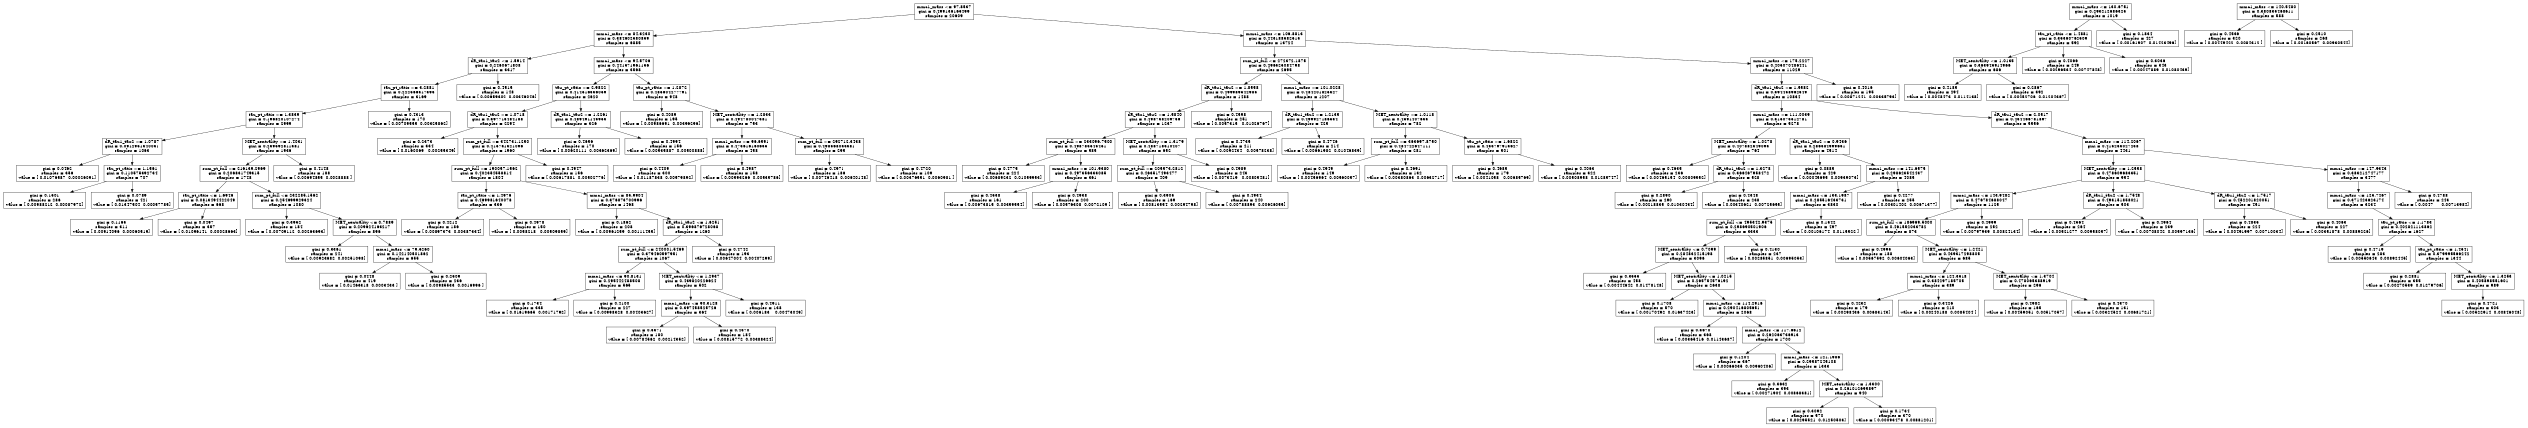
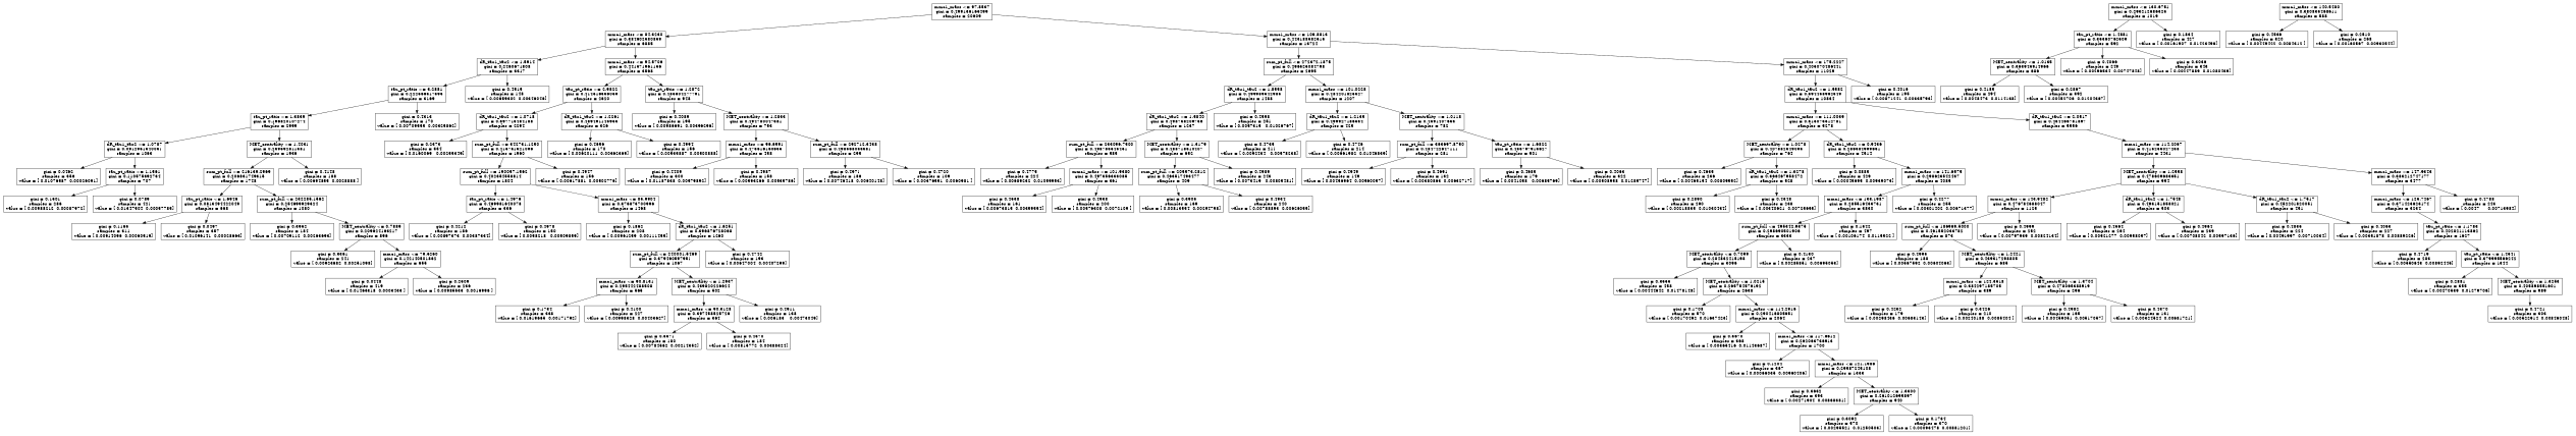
  digraph {
    node [shape=box]
    n1 [label="mmc1_mass <= 97.8537\ngini = 0.499136165499\nsamples = 20609"]
    n2 [label="mmc1_mass <= 84.3230\ngini = 0.384602580859\nsamples = 6885"]
    n3 [label="mmc1_mass <= 106.8813\ngini = 0.443188582515\nsamples = 13724"]
    n4 [label="dR_tau1_tau2 <= 1.5914\ngini = 0.2460671808\nsamples = 3317"]
    n5 [label="mmc1_mass <= 94.5706\ngini = 0.441571961156\nsamples = 3568"]
    n6 [label="sum_pt_full <= 272372.1875\ngini = 0.496525084798\nsamples = 2695"]
    n7 [label="mmc1_mass <= 175.2227\ngini = 0.405070486441\nsamples = 11029"]
    n8 [label="tau_pt_ratio <= 3.2881\ngini = 0.222566317393\nsamples = 3169"]
    n9 [label="gini = 0.4515\nsamples = 148\nvalue = [ 0.00659302  0.00346046]"]
    n10 [label="tau_pt_ratio <= 2.9822\ngini = 0.414516336059\nsamples = 2620"]
    n11 [label="tau_pt_ratio <= 1.2872\ngini = 0.485604277791\nsamples = 948"]
    n12 [label="tau_pt_ratio <= 1.3839\ngini = 0.196820107274\nsamples = 2999"]
    n13 [label="gini = 0.4313\nsamples = 170\nvalue = [ 0.00709555  0.00325862]"]
    n14 [label="dR_tau1_tau2 <= 1.0787\ngini = 0.0912951340031\nsamples = 1063"]
    n15 [label="MET_centrality <= 1.4031\ngini = 0.239592811381\nsamples = 1936"]
    n16 [label="gini = 0.0462\nsamples = 356\nvalue = [ 0.01076587  0.00026091]"]
    n17 [label="tau_pt_ratio <= 1.1561\ngini = 0.110575392734\nsamples = 707"]
    n18 [label="sum_pt_full <= 216139.2969\ngini = 0.206831749315\nsamples = 1748"]
    n19 [label="gini = 0.4148\nsamples = 188\nvalue = [ 0.00694855  0.0028888 ]"]
    n20 [label="gini = 0.1501\nsamples = 286\nvalue = [ 0.00988212  0.00087972]"]
    n21 [label="gini = 0.0789\nsamples = 421\nvalue = [ 0.01347504  0.00057785]"]
    n22 [label="tau_pt_ratio <= 1.6946\ngini = 0.0813494422049\nsamples = 668"]
    n23 [label="sum_pt_full <= 232285.1562\ngini = 0.254699929324\nsamples = 1080"]
    n24 [label="gini = 0.1165\nsamples = 311\nvalue = [ 0.00914096  0.00060519]"]
    n25 [label="gini = 0.0497\nsamples = 357\nvalue = [ 0.01096141  0.00028663]"]
    n26 [label="gini = 0.3952\nsamples = 184\nvalue = [ 0.00709112  0.00263693]"]
    n27 [label="MET_centrality <= 0.7889\ngini = 0.209624163217\nsamples = 896"]
    n28 [label="gini = 0.3361\nsamples = 241\nvalue = [ 0.00923682  0.00251098]"]
    n29 [label="mmc1_mass <= 79.5260\ngini = 0.142140501862\nsamples = 655"]
    n30 [label="gini = 0.0448\nsamples = 419\nvalue = [ 0.01463318  0.0003433 ]"]
    n31 [label="gini = 0.2509\nsamples = 236\nvalue = [ 0.00985533  0.0016996 ]"]
    n32 [label="dR_tau1_tau2 <= 1.0718\ngini = 0.397713484188\nsamples = 2294"]
    n33 [label="dR_tau1_tau2 <= 1.2261\ngini = 0.489491145953\nsamples = 326"]
    n34 [label="gini = 0.4089\nsamples = 195\nvalue = [ 0.00986691  0.00396296]"]
    n35 [label="MET_centrality <= 1.2833\ngini = 0.494780047381\nsamples = 753"]
    n36 [label="gini = 0.2373\nsamples = 334\nvalue = [ 0.0160069   0.00255349]"]
    n37 [label="sum_pt_full <= 342731.1250\ngini = 0.415731321096\nsamples = 1960"]
    n38 [label="gini = 0.4656\nsamples = 170\nvalue = [ 0.00620111  0.00362369]"]
    n39 [label="gini = 0.4994\nsamples = 156\nvalue = [ 0.00535887  0.00500888]"]
    n40 [label="sum_pt_full <= 190057.1562\ngini = 0.402354558814\nsamples = 1804"]
    n41 [label="gini = 0.4947\nsamples = 156\nvalue = [ 0.00617881  0.00502776]"]
    n42 [label="tau_pt_ratio <= 1.4976\ngini = 0.469981640078\nsamples = 336"]
    n43 [label="mmc1_mass <= 85.9904\ngini = 0.376873700996\nsamples = 1468"]
    n44 [label="gini = 0.4212\nsamples = 186\nvalue = [ 0.00897373  0.00387334]"]
    n45 [label="gini = 0.4978\nsamples = 150\nvalue = [ 0.0058218   0.00509859]"]
    n46 [label="gini = 0.1862\nsamples = 208\nvalue = [ 0.00961259  0.00111455]"]
    n47 [label="dR_tau1_tau2 <= 1.6251\ngini = 0.396876728068\nsamples = 1260"]
    n48 [label="sum_pt_full <= 240001.5469\ngini = 0.379460597951\nsamples = 1067"]
    n49 [label="gini = 0.4742\nsamples = 193\nvalue = [ 0.00647004  0.00407299]"]
    n50 [label="mmc1_mass <= 90.8131\ngini = 0.295442488508\nsamples = 565"]
    n51 [label="MET_centrality <= 1.2937\ngini = 0.439820226624\nsamples = 502"]
    n52 [label="gini = 0.1734\nsamples = 338\nvalue = [ 0.01619665  0.00171792]"]
    n53 [label="gini = 0.4100\nsamples = 227\nvalue = [ 0.00998328  0.00403627]"]
    n54 [label="mmc1_mass <= 90.3128\ngini = 0.397458525726\nsamples = 364"]
    n55 [label="gini = 0.4911\nsamples = 138\nvalue = [ 0.006183    0.00473049]"]
    n56 [label="gini = 0.3371\nsamples = 180\nvalue = [ 0.00784562  0.00214352]"]
    n57 [label="gini = 0.4370\nsamples = 184\nvalue = [ 0.00815772  0.00388324]"]
    n58 [label="mmc1_mass <= 96.6591\ngini = 0.473616160635\nsamples = 458"]
    n59 [label="sum_pt_full <= 292712.3438\ngini = 0.498568033381\nsamples = 295"]
    n60 [label="gini = 0.4409\nsamples = 300\nvalue = [ 0.01187838  0.00579892]"]
    n61 [label="gini = 0.4987\nsamples = 158\nvalue = [ 0.00593266  0.00535786]"]
    n62 [label="gini = 0.4971\nsamples = 186\nvalue = [ 0.00746418  0.00640148]"]
    n63 [label="gini = 0.4720\nsamples = 109\nvalue = [ 0.00376551  0.0060981 ]"]
    n64 [label="dR_tau1_tau2 <= 1.8558\ngini = 0.499989542985\nsamples = 1488"]
    n65 [label="mmc1_mass <= 101.0228\ngini = 0.484201825327\nsamples = 1207"]
    n66 [label="dR_tau1_tau2 <= 1.5582\ngini = 0.394458962349\nsamples = 10834"]
    n67 [label="gini = 0.4016\nsamples = 195\nvalue = [ 0.00871241  0.00335793]"]
    n68 [label="dR_tau1_tau2 <= 1.5840\ngini = 0.498738209736\nsamples = 1237"]
    n69 [label="gini = 0.4598\nsamples = 251\nvalue = [ 0.0057315   0.01026767]"]
    n70 [label="dR_tau1_tau2 <= 1.2135\ngini = 0.499927186534\nsamples = 425"]
    n71 [label="MET_centrality <= 1.0118\ngini = 0.4591407633\nsamples = 782"]
    n72 [label="sum_pt_full <= 233096.7500\ngini = 0.498783545451\nsamples = 585"]
    n73 [label="MET_centrality <= 1.3179\ngini = 0.488718310407\nsamples = 652"]
    n74 [label="gini = 0.4775\nsamples = 224\nvalue = [ 0.00689232  0.01059953]"]
    n75 [label="mmc1_mass <= 101.9380\ngini = 0.497356333085\nsamples = 361"]
    n76 [label="sum_pt_full <= 205573.2812\ngini = 0.463517493477\nsamples = 409"]
    n77 [label="gini = 0.4989\nsamples = 243\nvalue = [ 0.0073419   0.00805481]"]
    n78 [label="gini = 0.4538\nsamples = 161\nvalue = [ 0.00673815  0.00359554]"]
    n79 [label="gini = 0.4938\nsamples = 200\nvalue = [ 0.00576308  0.0072109 ]"]
    n80 [label="gini = 0.3905\nsamples = 169\nvalue = [ 0.00813554  0.00294798]"]
    n81 [label="gini = 0.4934\nsamples = 240\nvalue = [ 0.00788893  0.00626055]"]
    n82 [label="gini = 0.4735\nsamples = 211\nvalue = [ 0.0092434   0.00578238]"]
    n83 [label="gini = 0.4746\nsamples = 214\nvalue = [ 0.00661982  0.01046839]"]
    n84 [label="sum_pt_full <= 363697.8750\ngini = 0.484722647111\nsamples = 281"]
    n85 [label="tau_pt_ratio <= 1.6822\ngini = 0.433797913627\nsamples = 501"]
    n86 [label="gini = 0.4949\nsamples = 149\nvalue = [ 0.00456964  0.00560057]"]
    n87 [label="gini = 0.4691\nsamples = 132\nvalue = [ 0.00380863  0.00632717]"]
    n88 [label="gini = 0.4685\nsamples = 179\nvalue = [ 0.0041058   0.00685769]"]
    n89 [label="gini = 0.4063\nsamples = 322\nvalue = [ 0.00508958  0.01285747]"]
    n90 [label="mmc1_mass <= 111.0039\ngini = 0.315073512781\nsamples = 5278"]
    n91 [label="dR_tau1_tau2 <= 2.0517\ngini = 0.434466781897\nsamples = 5556"]
    n92 [label="MET_centrality <= 1.0278\ngini = 0.407882349093\nsamples = 764"]
    n93 [label="dR_tau1_tau2 <= 0.9436\ngini = 0.286384999631\nsamples = 4514"]
    n94 [label="mmc1_mass <= 114.2067\ngini = 0.415233027238\nsamples = 4431"]
    n95 [label="gini = 0.4635\nsamples = 236\nvalue = [ 0.00465154  0.00809552]"]
    n96 [label="dR_tau1_tau2 <= 1.3278\ngini = 0.366467958472\nsamples = 528"]
    n97 [label="gini = 0.0885\nsamples = 429\nvalue = [ 0.00045695  0.00939073]"]
    n98 [label="mmc1_mass <= 141.6575\ngini = 0.298623542437\nsamples = 4085"]
    n99 [label="gini = 0.2890\nsamples = 290\nvalue = [ 0.00218835  0.01030434]"]
    n100 [label="gini = 0.4348\nsamples = 238\nvalue = [ 0.00340621  0.00725655]"]
    n101 [label="mmc1_mass <= 133.1987\ngini = 0.285516433731\nsamples = 3830"]
    n102 [label="gini = 0.4277\nsamples = 255\nvalue = [ 0.00301402  0.00671377]"]
    n103 [label="sum_pt_full <= 495342.9375\ngini = 0.298690501906\nsamples = 3333"]
    n104 [label="gini = 0.1542\nsamples = 497\nvalue = [ 0.00106174  0.0115522 ]"]
    n105 [label="MET_centrality <= 0.7099\ngini = 0.284832415198\nsamples = 3096"]
    n106 [label="gini = 0.4130\nsamples = 237\nvalue = [ 0.00285851  0.00695053]"]
    n107 [label="gini = 0.3555\nsamples = 458\nvalue = [ 0.00444642  0.01478148]"]
    n108 [label="MET_centrality <= 1.0215\ngini = 0.265754576192\nsamples = 2638"]
    n109 [label="gini = 0.1708\nsamples = 570\nvalue = [ 0.00170492  0.01637423]"]
-   n110 [label="mmc1_mass <= 114.2916\ngini = 0.290416805651\nsamples = 2068"]
+   n110 [label="mmc1_mass <= 114.2916\ngini = 0.290416805651\nsamples = 2064"]
    n111 [label="gini = 0.3670\nsamples = 368\nvalue = [ 0.00365416  0.01143687]"]
    n112 [label="mmc1_mass <= 117.6612\ngini = 0.262063736913\nsamples = 1700"]
    n113 [label="gini = 0.1204\nsamples = 367\nvalue = [ 0.00066035  0.00960406]"]
    n114 [label="mmc1_mass <= 121.1986\ngini = 0.29587245108\nsamples = 1333"]
    n115 [label="gini = 0.3632\nsamples = 393\nvalue = [ 0.00271904  0.00868381]"]
    n116 [label="MET_centrality <= 1.3300\ngini = 0.261012695897\nsamples = 940"]
    n117 [label="gini = 0.3092\nsamples = 570\nvalue = [ 0.00295521  0.01250503]"]
    n118 [label="gini = 0.1734\nsamples = 370\nvalue = [ 0.00093478  0.00881201]"]
    n119 [label="MET_centrality <= 1.2558\ngini = 0.478609683351\nsamples = 954"]
    n120 [label="mmc1_mass <= 147.9343\ngini = 0.383212747177\nsamples = 3477"]
    n121 [label="mmc1_mass <= 143.9482\ngini = 0.476784688047\nsamples = 1125"]
    n122 [label="sum_pt_full <= 186969.5000\ngini = 0.461552033782\nsamples = 873"]
    n123 [label="gini = 0.4999\nsamples = 252\nvalue = [ 0.00797939  0.00824134]"]
    n124 [label="dR_tau1_tau2 <= 1.7548\ngini = 0.493151858021\nsamples = 503"]
    n125 [label="dR_tau1_tau2 <= 1.7517\ngini = 0.452201820051\nsamples = 451"]
    n126 [label="mmc1_mass <= 125.7467\ngini = 0.371423623174\nsamples = 3234"]
    n127 [label="gini = 0.4788\nsamples = 243\nvalue = [ 0.0047      0.00713984]"]
    n128 [label="gini = 0.4564\nsamples = 264\nvalue = [ 0.00521277  0.00958057]"]
    n129 [label="gini = 0.4964\nsamples = 239\nvalue = [ 0.00708042  0.00597136]"]
    n130 [label="gini = 0.4835\nsamples = 224\nvalue = [ 0.00491997  0.00710034]"]
    n131 [label="gini = 0.4063\nsamples = 227\nvalue = [ 0.00351878  0.00889226]"]
    n132 [label="tau_pt_ratio <= 1.1783\ngini = 0.402821113862\nsamples = 1627"]
    n133 [label="gini = 0.4719\nsamples = 283\nvalue = [ 0.00550643  0.00892445]"]
    n134 [label="tau_pt_ratio <= 1.4541\ngini = 0.379995566242\nsamples = 1344"]
    n135 [label="gini = 0.2881\nsamples = 355\nvalue = [ 0.00270539  0.01279706]"]
    n136 [label="MET_centrality <= 1.3253\ngini = 0.405898551601\nsamples = 989"]
    n137 [label="gini = 0.4721\nsamples = 303\nvalue = [ 0.00522914  0.00846048]"]
    n138 [label="MET_centrality <= 1.0135\ngini = 0.363945914966\nsamples = 686"]
    n139 [label="gini = 0.4185\nsamples = 294\nvalue = [ 0.0048473  0.0114138]"]
    n140 [label="gini = 0.2867\nsamples = 392\nvalue = [ 0.00252706  0.01204367]"]
    n141 [label="mmc1_mass <= 130.6751\ngini = 0.293212686325\nsamples = 1019"]
    n142 [label="tau_pt_ratio <= 1.4881\ngini = 0.35360762509\nsamples = 592"]
    n143 [label="gini = 0.1834\nsamples = 427\nvalue = [ 0.00161907  0.01423496]"]
    n144 [label="mmc1_mass <= 140.5480\ngini = 0.380835468611\nsamples = 588"]
    n145 [label="gini = 0.4536\nsamples = 320\nvalue = [ 0.00449422  0.0084312 ]"]
    n146 [label="gini = 0.2510\nsamples = 268\nvalue = [ 0.00160567  0.00930544]"]
    n147 [label="gini = 0.4066\nsamples = 249\nvalue = [ 0.00296534  0.00747848]"]
    n148 [label="gini = 0.3036\nsamples = 343\nvalue = [ 0.00247889  0.01080439]"]
    n149 [label="gini = 0.4995\nsamples = 188\nvalue = [ 0.00567592  0.00604063]"]
    n150 [label="MET_centrality <= 1.2421\ngini = 0.439317298805\nsamples = 685"]
    n151 [label="mmc1_mass <= 124.3518\ngini = 0.384297185705\nsamples = 389"]
    n152 [label="MET_centrality <= 1.3704\ngini = 0.478065388919\nsamples = 296"]
    n153 [label="gini = 0.4232\nsamples = 179\nvalue = [ 0.00298436  0.00683143]"]
    n154 [label="gini = 0.3426\nsamples = 210\nvalue = [ 0.00240188  0.0085404 ]"]
    n155 [label="gini = 0.4982\nsamples = 165\nvalue = [ 0.00459051  0.00517057]"]
    n156 [label="gini = 0.4370\nsamples = 131\nvalue = [ 0.00324524  0.00681721]"]
    n1 -> n2
    n1 -> n3
    n2 -> n4
    n2 -> n5
    n3 -> n6
    n3 -> n7
    n4 -> n8
    n4 -> n9
    n5 -> n10
    n5 -> n11
    n6 -> n64
    n6 -> n65
    n7 -> n66
    n7 -> n67
    n8 -> n12
    n8 -> n13
    n10 -> n32
    n10 -> n33
    n11 -> n34
    n11 -> n35
    n12 -> n14
    n12 -> n15
    n14 -> n16
    n14 -> n17
    n15 -> n18
    n15 -> n19
    n17 -> n20
    n17 -> n21
    n18 -> n22
    n18 -> n23
    n22 -> n24
    n22 -> n25
    n23 -> n26
    n23 -> n27
    n27 -> n28
    n27 -> n29
    n29 -> n30
    n29 -> n31
    n32 -> n36
    n32 -> n37
    n33 -> n38
    n33 -> n39
    n35 -> n58
    n35 -> n59
    n37 -> n40
    n37 -> n41
    n40 -> n42
    n40 -> n43
    n42 -> n44
    n42 -> n45
    n43 -> n46
    n43 -> n47
    n47 -> n48
    n47 -> n49
    n48 -> n50
    n48 -> n51
    n50 -> n52
    n50 -> n53
    n51 -> n54
    n51 -> n55
    n54 -> n56
    n54 -> n57
    n58 -> n60
    n58 -> n61
    n59 -> n62
    n59 -> n63
    n64 -> n68
    n64 -> n69
    n65 -> n70
    n65 -> n71
    n66 -> n90
    n66 -> n91
    n68 -> n72
    n68 -> n73
    n70 -> n82
    n70 -> n83
    n71 -> n84
    n71 -> n85
    n72 -> n74
    n72 -> n75
    n73 -> n76
    n73 -> n77
    n75 -> n78
    n75 -> n79
    n76 -> n80
    n76 -> n81
    n84 -> n86
    n84 -> n87
    n85 -> n88
    n85 -> n89
    n90 -> n92
+   n90 -> n93
    n91 -> n94
    n92 -> n95
    n92 -> n96
    n93 -> n97
    n93 -> n98
    n94 -> n119
    n94 -> n120
    n96 -> n99
    n96 -> n100
    n98 -> n101
    n98 -> n102
    n101 -> n103
    n101 -> n104
    n103 -> n105
    n103 -> n106
    n105 -> n107
    n105 -> n108
    n108 -> n109
    n108 -> n110
    n110 -> n111
    n110 -> n112
    n112 -> n113
    n112 -> n114
    n114 -> n115
    n114 -> n116
    n116 -> n117
    n116 -> n118
    n119 -> n121
    n119 -> n124
    n119 -> n125
    n120 -> n126
    n120 -> n127
    n121 -> n122
    n121 -> n123
    n122 -> n149
    n122 -> n150
    n124 -> n128
    n124 -> n129
    n125 -> n130
    n125 -> n131
    n126 -> n132
    n132 -> n133
    n132 -> n134
    n134 -> n135
    n134 -> n136
    n136 -> n137
    n138 -> n139
    n138 -> n140
    n141 -> n142
    n141 -> n143
    n142 -> n138
    n142 -> n147
    n142 -> n148
    n144 -> n145
    n144 -> n146
    n150 -> n151
    n150 -> n152
    n151 -> n153
    n151 -> n154
    n152 -> n155
    n152 -> n156
  }
